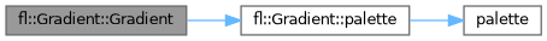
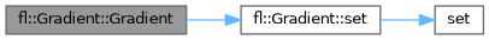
  digraph {
    rankdir=LR
    node [color=grey40 fillcolor=white fontname=Helvetica fontsize=10 shape=box style=filled]
    edge [color=steelblue1 fontname=Helvetica fontsize=10 labelfontname=Helvetica labelfontsize=10 style=solid]
    n1 [color=gray40 fillcolor=grey60 fontcolor=black height=0.2 label="fl::Gradient::Gradient" width=0.4]
-   n2 [height=0.2 label="fl::Gradient::palette" width=0.4]
-   n3 [height=0.2 label=palette width=0.4]
+   n2 [height=0.2 label="fl::Gradient::set" width=0.4]
+   n3 [height=0.2 label=set width=0.4]
    n1 -> n2
    n2 -> n3
  }
